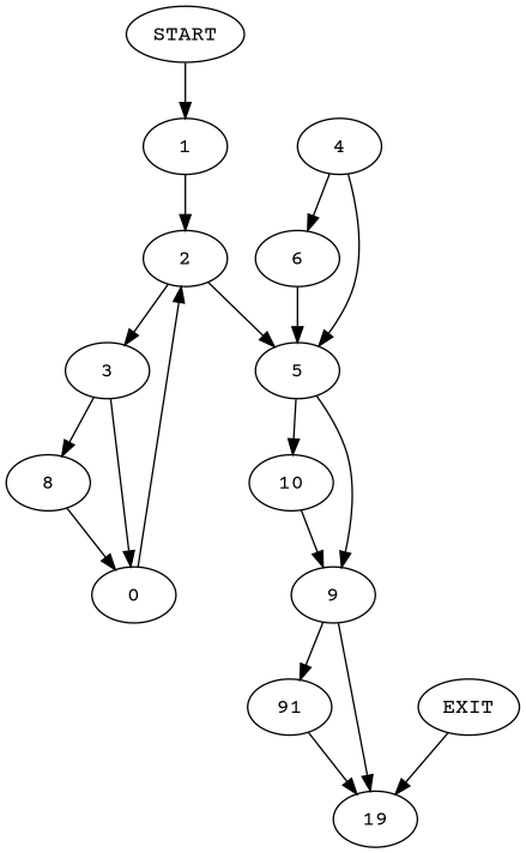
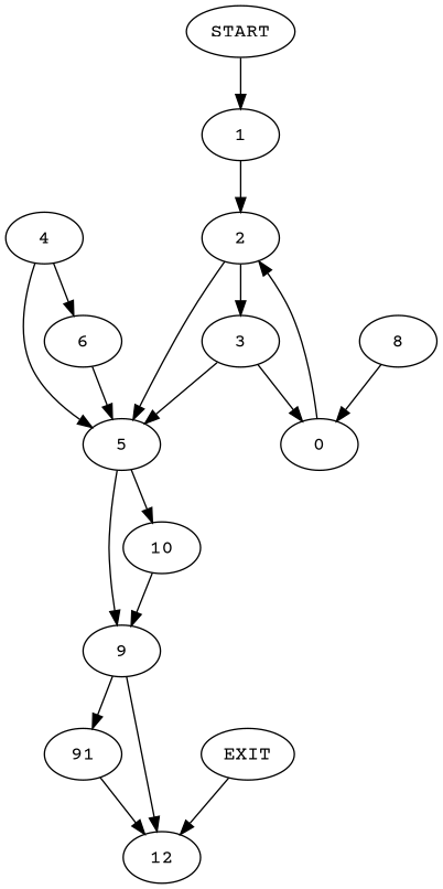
  digraph {
    fontname="Courier Prime"
    node [fontname="Courier Prime"]
    edge [fontname="Courier Prime"]
    n1 [label=START]
    1
    2
    n4 [label=EXIT]
-   12 [label=19]
+   12
    3
    5
    n8 [label=0]
    8
    4
    6
    9
    10
    n14 [label=91]
    n1 -> 1
    1 -> 2
    2 -> 3
    2 -> 5
    n4 -> 12
    3 -> n8
-   3 -> 8
+   3 -> 5
    5 -> 9
    5 -> 10
    n8 -> 2
    8 -> n8
    4 -> 5
    4 -> 6
    6 -> 5
    9 -> 12
    9 -> n14
    10 -> 9
    n14 -> 12
  }
